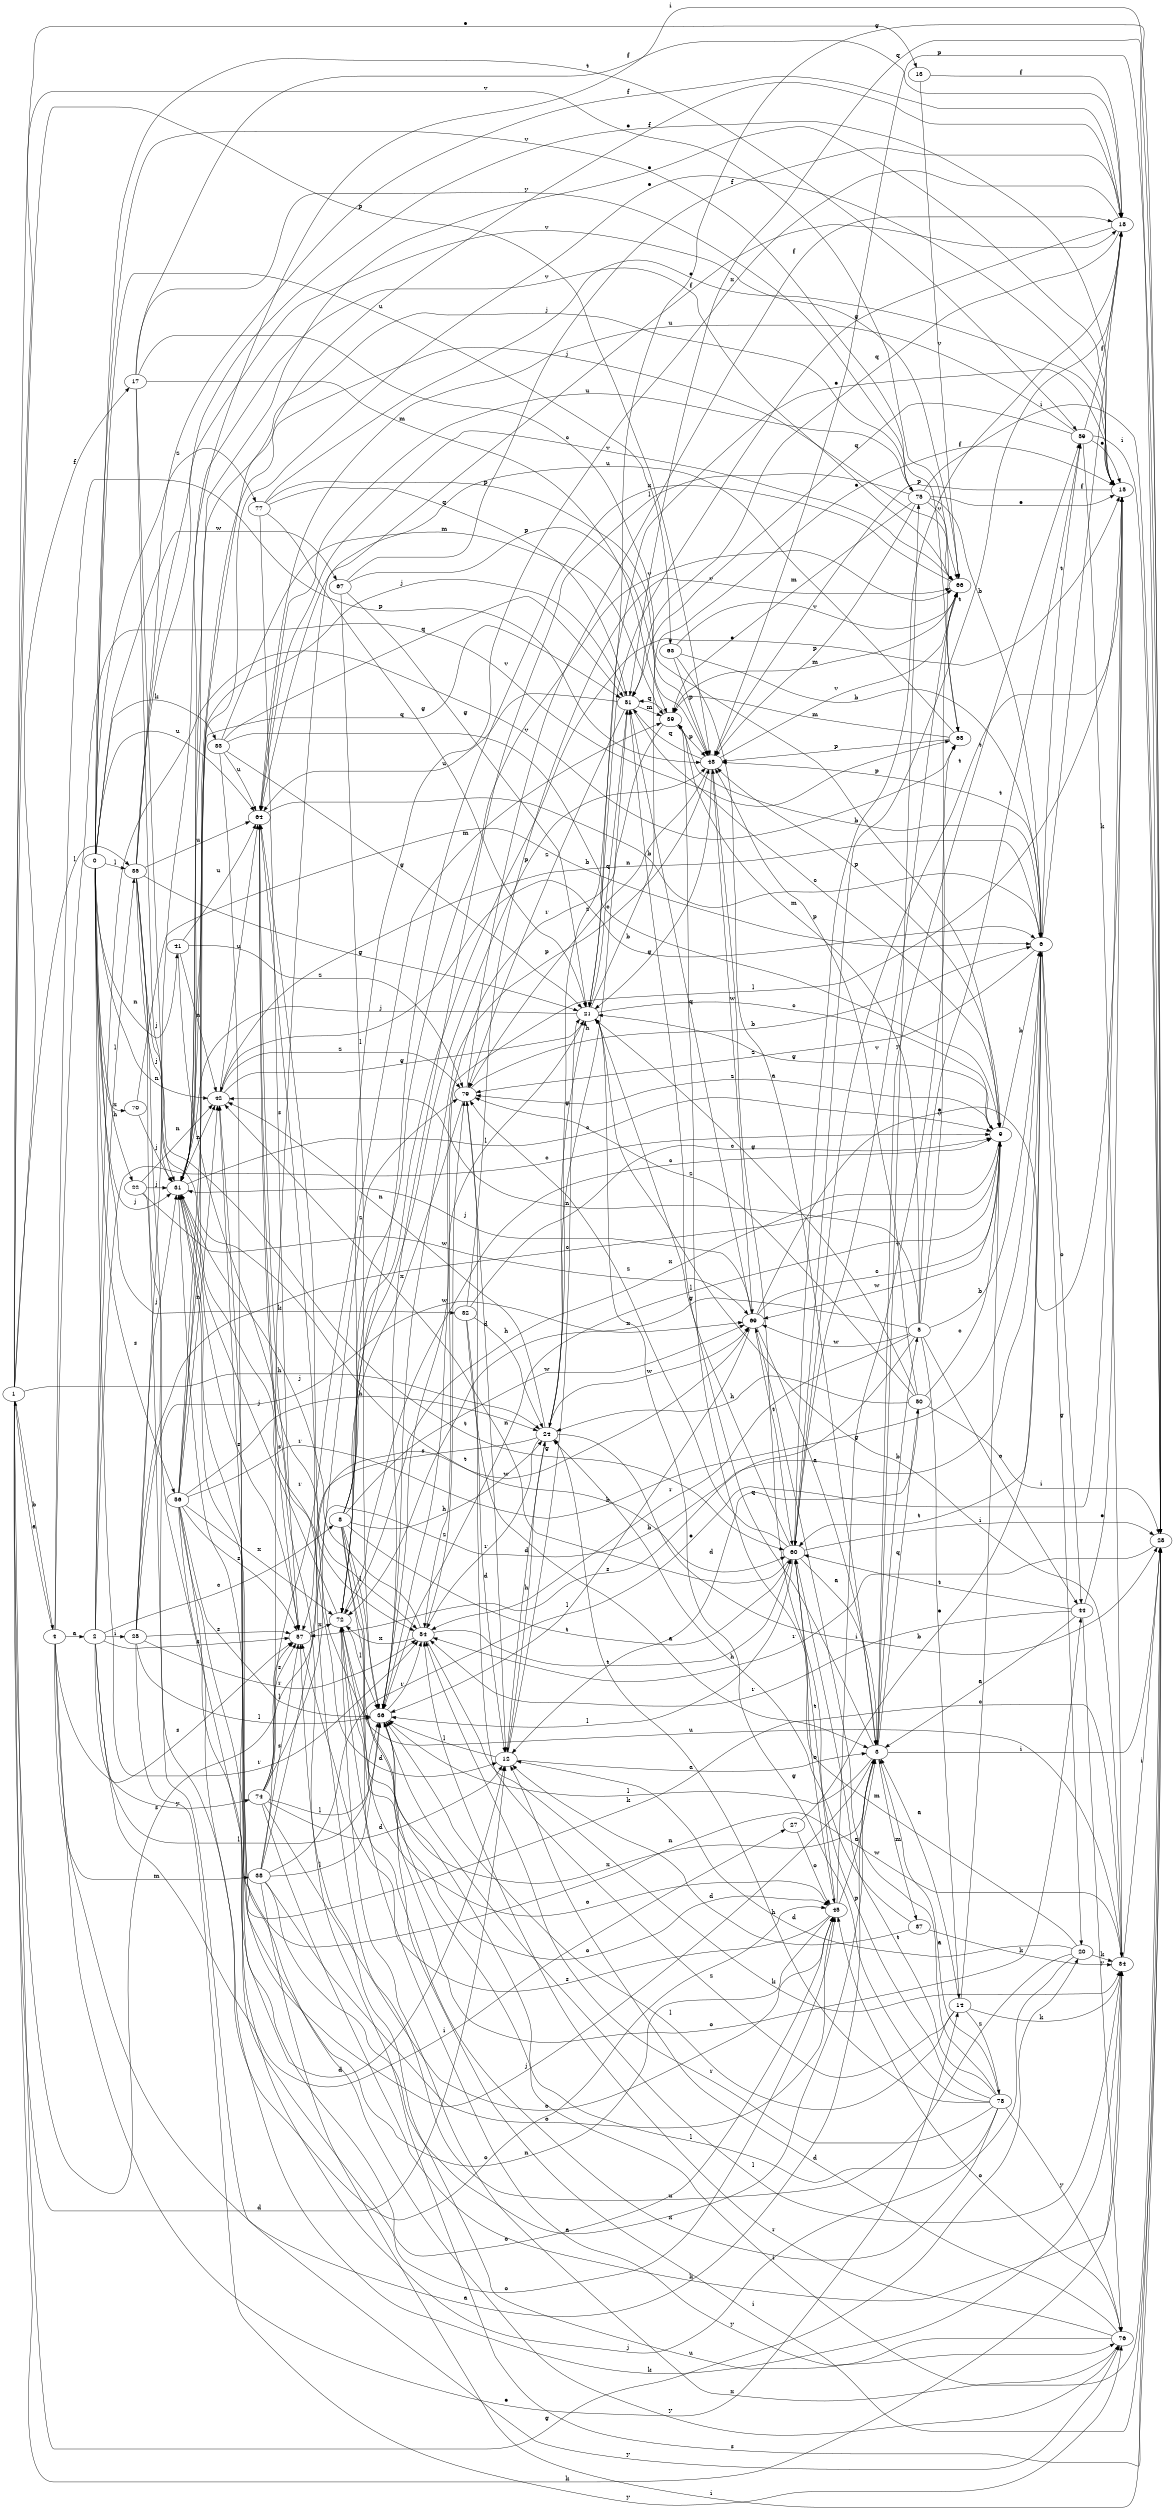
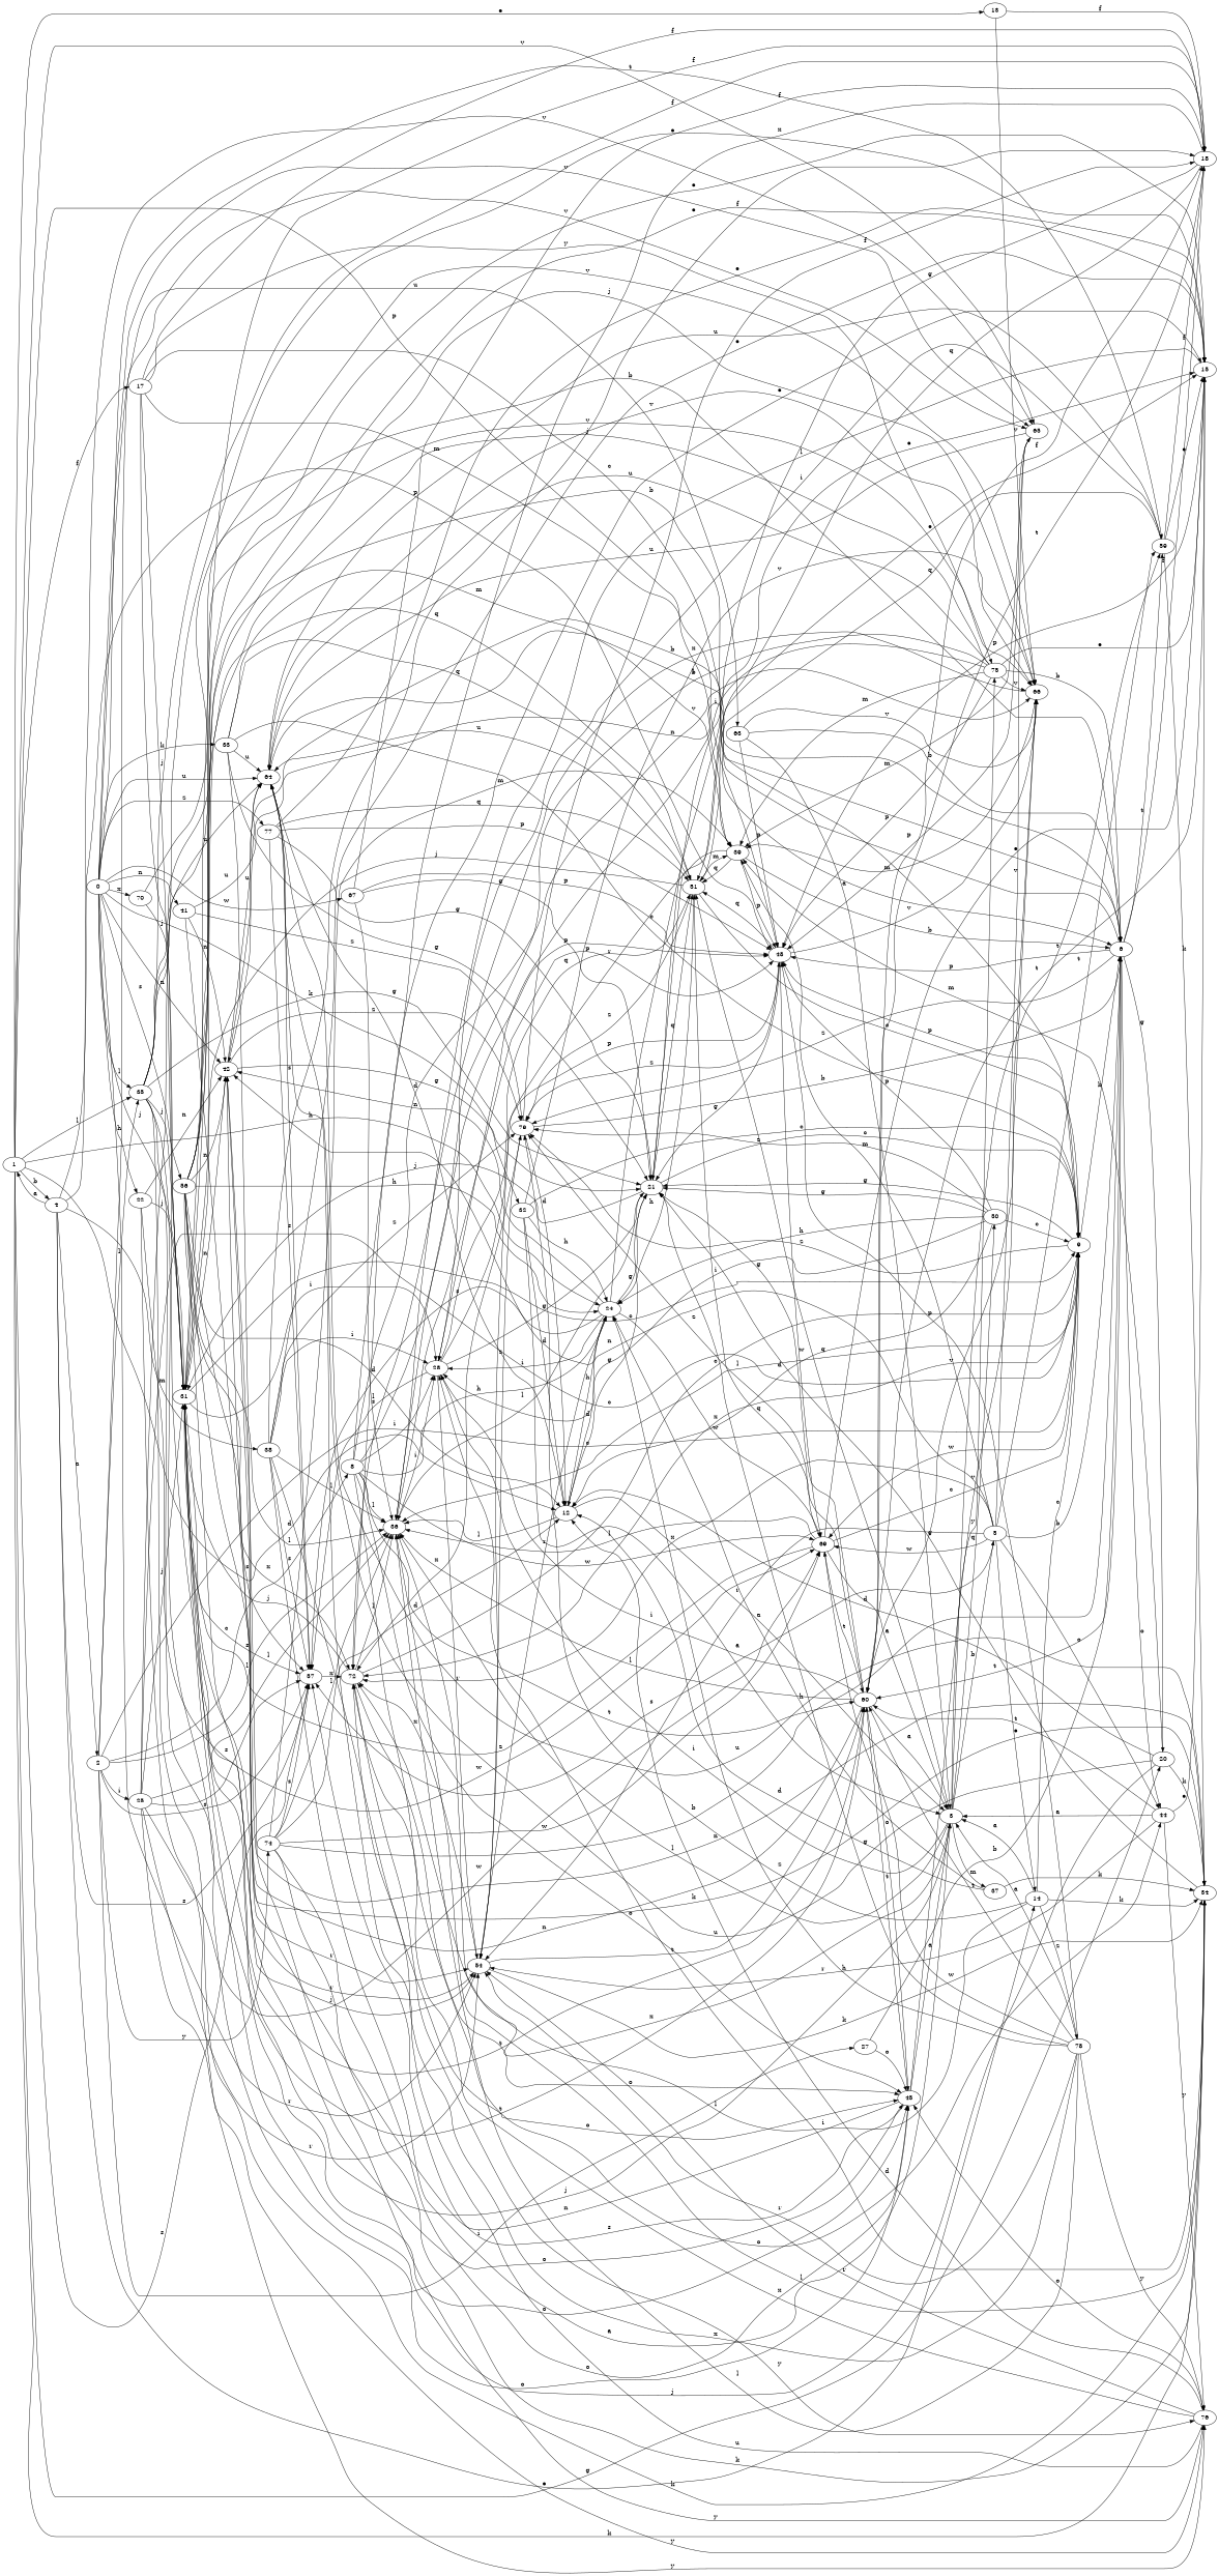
  strict digraph {
    rankdir=LR
    0
    22
    31
    32
    33
    35
    41
    42
    54
    56
    59
    63
    64
    65
    67
    70
    77
    69
    76
    57
    9
    28
    15
    45
    12
    24
    3
    66
    51
    39
    21
    34
    18
    60
    79
    6
    72
    36
    48
    1
    4
    13
    17
    20
    2
    14
    38
    75
    8
    25
    27
    74
    44
    5
    37
    50
    78
    0 -> 22 [label=h]
    0 -> 31 [label=j]
    0 -> 32 [label=k]
    0 -> 33 [label=k]
    0 -> 35 [label=l]
    0 -> 41 [label=n]
    0 -> 42 [label=n]
    0 -> 54 [label=r]
    0 -> 56 [label=s]
    0 -> 59 [label=t]
    0 -> 63 [label=u]
    0 -> 64 [label=u]
    0 -> 65 [label=v]
    0 -> 67 [label=w]
    0 -> 70 [label=x]
    0 -> 77 [label=z]
    22 -> 31 [label=j]
    22 -> 42 [label=n]
    22 -> 69 [label=w]
    22 -> 76 [label=y]
    31 -> 42 [label=n]
    31 -> 54 [label=r]
    31 -> 57 [label=s]
    31 -> 9 [label=c]
    31 -> 28 [label=i]
    31 -> 15 [label=e]
    31 -> 45 [label=o]
    32 -> 9 [label=c]
    32 -> 12 [label=d]
    32 -> 24 [label=h]
    32 -> 3 [label=a]
    32 -> 66 [label=v]
    33 -> 64 [label=u]
    33 -> 76 [label=y]
    33 -> 9 [label=c]
    33 -> 51 [label=q]
    33 -> 39 [label=m]
    33 -> 21 [label=g]
    35 -> 31 [label=j]
    35 -> 64 [label=u]
    35 -> 15 [label=e]
    35 -> 45 [label=o]
    35 -> 66 [label=v]
    35 -> 21 [label=g]
    35 -> 34 [label=k]
    35 -> 18 [label=f]
    35 -> 60 [label=t]
    41 -> 42 [label=n]
    41 -> 54 [label=r]
    41 -> 64 [label=u]
    41 -> 79 [label=z]
    42 -> 64 [label=u]
    42 -> 21 [label=g]
    42 -> 79 [label=z]
    42 -> 6 [label=b]
    54 -> 31 [label=j]
    54 -> 34 [label=k]
    54 -> 60 [label=t]
    54 -> 79 [label=z]
    54 -> 72 [label=x]
    56 -> 42 [label=n]
    56 -> 57 [label=s]
    56 -> 15 [label=e]
    56 -> 45 [label=o]
    56 -> 12 [label=d]
    56 -> 24 [label=h]
    56 -> 51 [label=q]
    56 -> 34 [label=k]
    56 -> 18 [label=f]
    56 -> 6 [label=b]
    56 -> 72 [label=x]
    56 -> 36 [label=l]
    59 -> 64 [label=u]
    59 -> 28 [label=i]
    59 -> 15 [label=e]
    59 -> 51 [label=q]
    59 -> 34 [label=k]
    59 -> 18 [label=f]
    63 -> 3 [label=a]
    63 -> 66 [label=v]
    63 -> 6 [label=b]
    63 -> 48 [label=p]
    64 -> 57 [label=s]
    64 -> 12 [label=d]
    64 -> 66 [label=v]
    64 -> 6 [label=b]
    65 -> 64 [label=u]
    65 -> 39 [label=m]
    65 -> 48 [label=p]
    67 -> 21 [label=g]
    67 -> 18 [label=f]
    67 -> 36 [label=l]
    67 -> 48 [label=p]
    70 -> 31 [label=j]
    70 -> 6 [label=b]
    77 -> 57 [label=s]
    77 -> 15 [label=e]
    77 -> 51 [label=q]
    77 -> 21 [label=g]
    77 -> 48 [label=p]
-   69 -> 31 [label=j]
+   69 -> 31 [label=z]
    69 -> 9 [label=c]
    69 -> 15 [label=e]
    69 -> 3 [label=a]
    69 -> 51 [label=q]
    69 -> 60 [label=t]
    69 -> 36 [label=l]
    76 -> 54 [label=r]
    76 -> 64 [label=u]
    76 -> 45 [label=o]
    76 -> 12 [label=d]
    76 -> 72 [label=x]
    57 -> 72 [label=x]
    9 -> 69 [label=w]
    9 -> 21 [label=g]
    9 -> 79 [label=z]
    9 -> 6 [label=b]
    9 -> 72 [label=x]
    9 -> 36 [label=l]
    9 -> 48 [label=p]
    28 -> 54 [label=r]
    28 -> 57 [label=s]
    28 -> 51 [label=q]
    28 -> 21 [label=g]
    28 -> 48 [label=p]
    15 -> 60 [label=t]
    15 -> 36 [label=l]
    15 -> 48 [label=p]
    45 -> 42 [label=n]
    45 -> 57 [label=s]
    45 -> 3 [label=a]
    45 -> 66 [label=v]
    45 -> 60 [label=t]
    12 -> 24 [label=h]
    12 -> 3 [label=a]
    12 -> 21 [label=g]
    12 -> 36 [label=l]
    24 -> 42 [label=n]
    24 -> 54 [label=r]
    24 -> 69 [label=w]
    24 -> 57 [label=s]
    24 -> 28 [label=i]
    24 -> 15 [label=e]
    24 -> 12 [label=d]
    24 -> 21 [label=g]
    3 -> 31 [label=j]
    3 -> 59 [label=t]
    3 -> 28 [label=i]
    3 -> 51 [label=q]
    3 -> 72 [label=x]
    3 -> 36 [label=l]
    3 -> 75 [label=y]
    3 -> 5 [label=b]
    3 -> 37 [label=m]
    3 -> 50 [label=q]
    66 -> 31 [label=j]
    66 -> 39 [label=m]
    66 -> 72 [label=x]
    51 -> 31 [label=j]
    51 -> 64 [label=u]
    51 -> 9 [label=c]
    51 -> 24 [label=h]
    51 -> 39 [label=m]
    51 -> 79 [label=z]
    39 -> 54 [label=r]
    39 -> 51 [label=q]
    39 -> 6 [label=b]
    39 -> 48 [label=p]
    21 -> 31 [label=j]
    21 -> 9 [label=c]
    21 -> 15 [label=e]
    21 -> 51 [label=q]
    21 -> 36 [label=l]
    34 -> 42 [label=n]
    34 -> 64 [label=u]
    34 -> 28 [label=i]
    34 -> 21 [label=g]
    34 -> 36 [label=l]
    18 -> 51 [label=q]
    18 -> 21 [label=g]
    18 -> 60 [label=t]
    18 -> 72 [label=x]
    60 -> 42 [label=n]
    60 -> 28 [label=i]
    60 -> 45 [label=o]
    60 -> 3 [label=a]
    60 -> 66 [label=v]
    60 -> 21 [label=g]
    60 -> 18 [label=f]
    60 -> 79 [label=z]
    60 -> 36 [label=l]
    79 -> 12 [label=d]
    79 -> 18 [label=f]
    79 -> 6 [label=b]
    79 -> 72 [label=x]
    6 -> 42 [label=n]
    6 -> 59 [label=t]
    6 -> 18 [label=f]
    6 -> 60 [label=t]
    6 -> 79 [label=z]
    6 -> 48 [label=p]
    6 -> 20 [label=g]
    6 -> 44 [label=o]
    72 -> 31 [label=j]
    72 -> 76 [label=y]
    72 -> 9 [label=c]
    72 -> 45 [label=o]
    72 -> 36 [label=l]
-   36 -> 54 [label=r]
    36 -> 28 [label=i]
    36 -> 48 [label=p]
    48 -> 69 [label=w]
    48 -> 66 [label=v]
    48 -> 51 [label=q]
    48 -> 21 [label=g]
    48 -> 79 [label=z]
    1 -> 35 [label=l]
    1 -> 65 [label=v]
    1 -> 57 [label=s]
    1 -> 12 [label=d]
    1 -> 24 [label=h]
    1 -> 34 [label=k]
    1 -> 48 [label=p]
    1 -> 4 [label=b]
    1 -> 13 [label=e]
    1 -> 17 [label=f]
    1 -> 20 [label=g]
    4 -> 65 [label=v]
    4 -> 57 [label=s]
-   4 -> 3 [label=a]
    4 -> 48 [label=p]
    4 -> 1 [label=a]
    4 -> 2 [label=a]
    4 -> 14 [label=e]
    4 -> 38 [label=m]
    13 -> 66 [label=v]
    13 -> 18 [label=f]
    17 -> 31 [label=j]
    17 -> 9 [label=c]
    17 -> 39 [label=m]
    17 -> 18 [label=f]
    17 -> 60 [label=t]
    17 -> 75 [label=y]
    20 -> 31 [label=j]
    20 -> 64 [label=u]
    20 -> 12 [label=d]
    20 -> 39 [label=m]
    20 -> 34 [label=k]
    2 -> 35 [label=l]
    2 -> 65 [label=v]
    2 -> 57 [label=s]
    2 -> 9 [label=c]
    2 -> 36 [label=l]
    2 -> 8 [label=c]
    2 -> 25 [label=i]
    2 -> 27 [label=i]
    2 -> 74 [label=y]
    14 -> 9 [label=c]
    14 -> 3 [label=a]
    14 -> 34 [label=k]
    14 -> 79 [label=z]
    14 -> 36 [label=l]
    14 -> 78 [label=z]
    38 -> 57 [label=s]
    38 -> 28 [label=i]
    38 -> 15 [label=e]
    38 -> 45 [label=o]
    38 -> 3 [label=a]
    38 -> 18 [label=f]
    38 -> 79 [label=z]
    38 -> 36 [label=l]
    75 -> 31 [label=j]
    75 -> 64 [label=u]
    75 -> 28 [label=i]
    75 -> 15 [label=e]
    75 -> 66 [label=v]
    75 -> 39 [label=m]
    75 -> 6 [label=b]
    75 -> 36 [label=l]
    75 -> 48 [label=p]
    8 -> 69 [label=w]
    8 -> 28 [label=i]
    8 -> 15 [label=e]
    8 -> 45 [label=o]
    8 -> 24 [label=h]
    8 -> 66 [label=v]
    8 -> 60 [label=t]
    8 -> 36 [label=l]
    8 -> 48 [label=p]
    8 -> 44 [label=o]
    25 -> 31 [label=j]
    25 -> 54 [label=r]
    25 -> 69 [label=w]
    25 -> 76 [label=y]
    25 -> 57 [label=s]
    25 -> 9 [label=c]
    25 -> 66 [label=v]
    25 -> 36 [label=l]
    27 -> 45 [label=o]
    27 -> 6 [label=b]
    74 -> 69 [label=w]
    74 -> 57 [label=s]
    74 -> 45 [label=o]
    74 -> 12 [label=d]
    74 -> 39 [label=m]
    74 -> 34 [label=k]
    74 -> 6 [label=b]
    74 -> 36 [label=l]
    44 -> 54 [label=r]
    44 -> 76 [label=y]
    44 -> 15 [label=e]
    44 -> 3 [label=a]
    44 -> 60 [label=t]
    5 -> 42 [label=n]
    5 -> 54 [label=r]
    5 -> 59 [label=t]
    5 -> 65 [label=v]
    5 -> 69 [label=w]
    5 -> 57 [label=s]
    5 -> 39 [label=m]
    5 -> 6 [label=b]
    5 -> 72 [label=x]
    5 -> 14 [label=e]
    5 -> 44 [label=o]
    37 -> 12 [label=d]
    37 -> 24 [label=h]
    37 -> 34 [label=k]
    50 -> 9 [label=c]
    50 -> 28 [label=i]
    50 -> 12 [label=d]
    50 -> 24 [label=h]
    50 -> 21 [label=g]
    50 -> 79 [label=z]
    50 -> 48 [label=p]
    78 -> 54 [label=r]
    78 -> 69 [label=w]
    78 -> 76 [label=y]
    78 -> 24 [label=h]
    78 -> 3 [label=a]
    78 -> 21 [label=g]
    78 -> 60 [label=t]
    78 -> 72 [label=x]
    78 -> 36 [label=l]
    78 -> 48 [label=p]
  }
